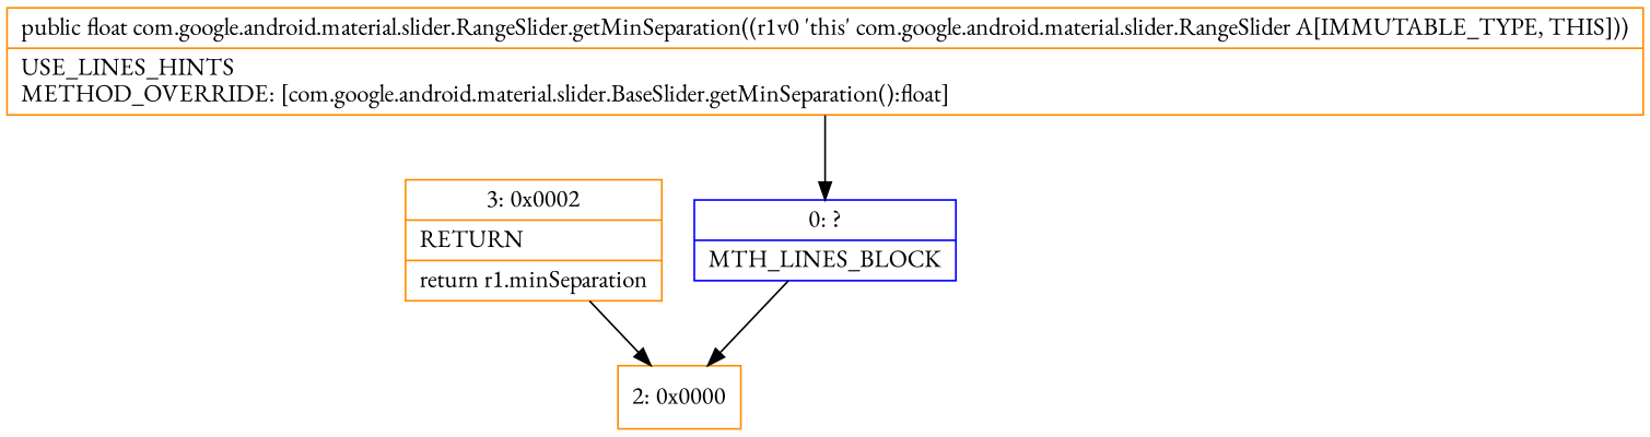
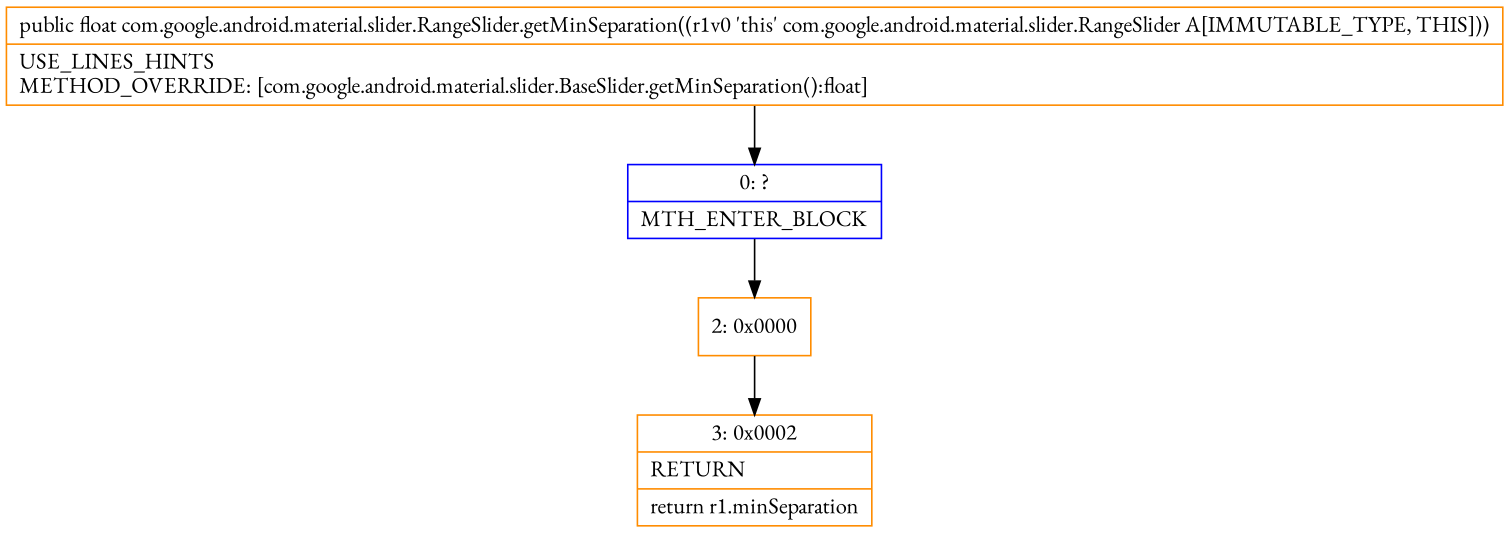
  digraph {
    fontname="EB Garamond"
    node [color=darkorange fontname="EB Garamond" shape=record]
    edge [fontname="EB Garamond" style=solid]
-   n1 [color=blue label="{0\:\ ?|MTH_LINES_BLOCK\l}"]
+   n1 [color=blue label="{0\:\ ?|MTH_ENTER_BLOCK\l}"]
    n2 [label="{2\:\ 0x0000}"]
    n3 [label="{3\:\ 0x0002|RETURN\l|return r1.minSeparation\l}"]
    n4 [label="{public float com.google.android.material.slider.RangeSlider.getMinSeparation((r1v0 'this' com.google.android.material.slider.RangeSlider A[IMMUTABLE_TYPE, THIS]))  | USE_LINES_HINTS\lMETHOD_OVERRIDE: [com.google.android.material.slider.BaseSlider.getMinSeparation():float]\l}"]
    n1 -> n2
-   n3 -> n2
+   n2 -> n3
    n4 -> n1
  }
